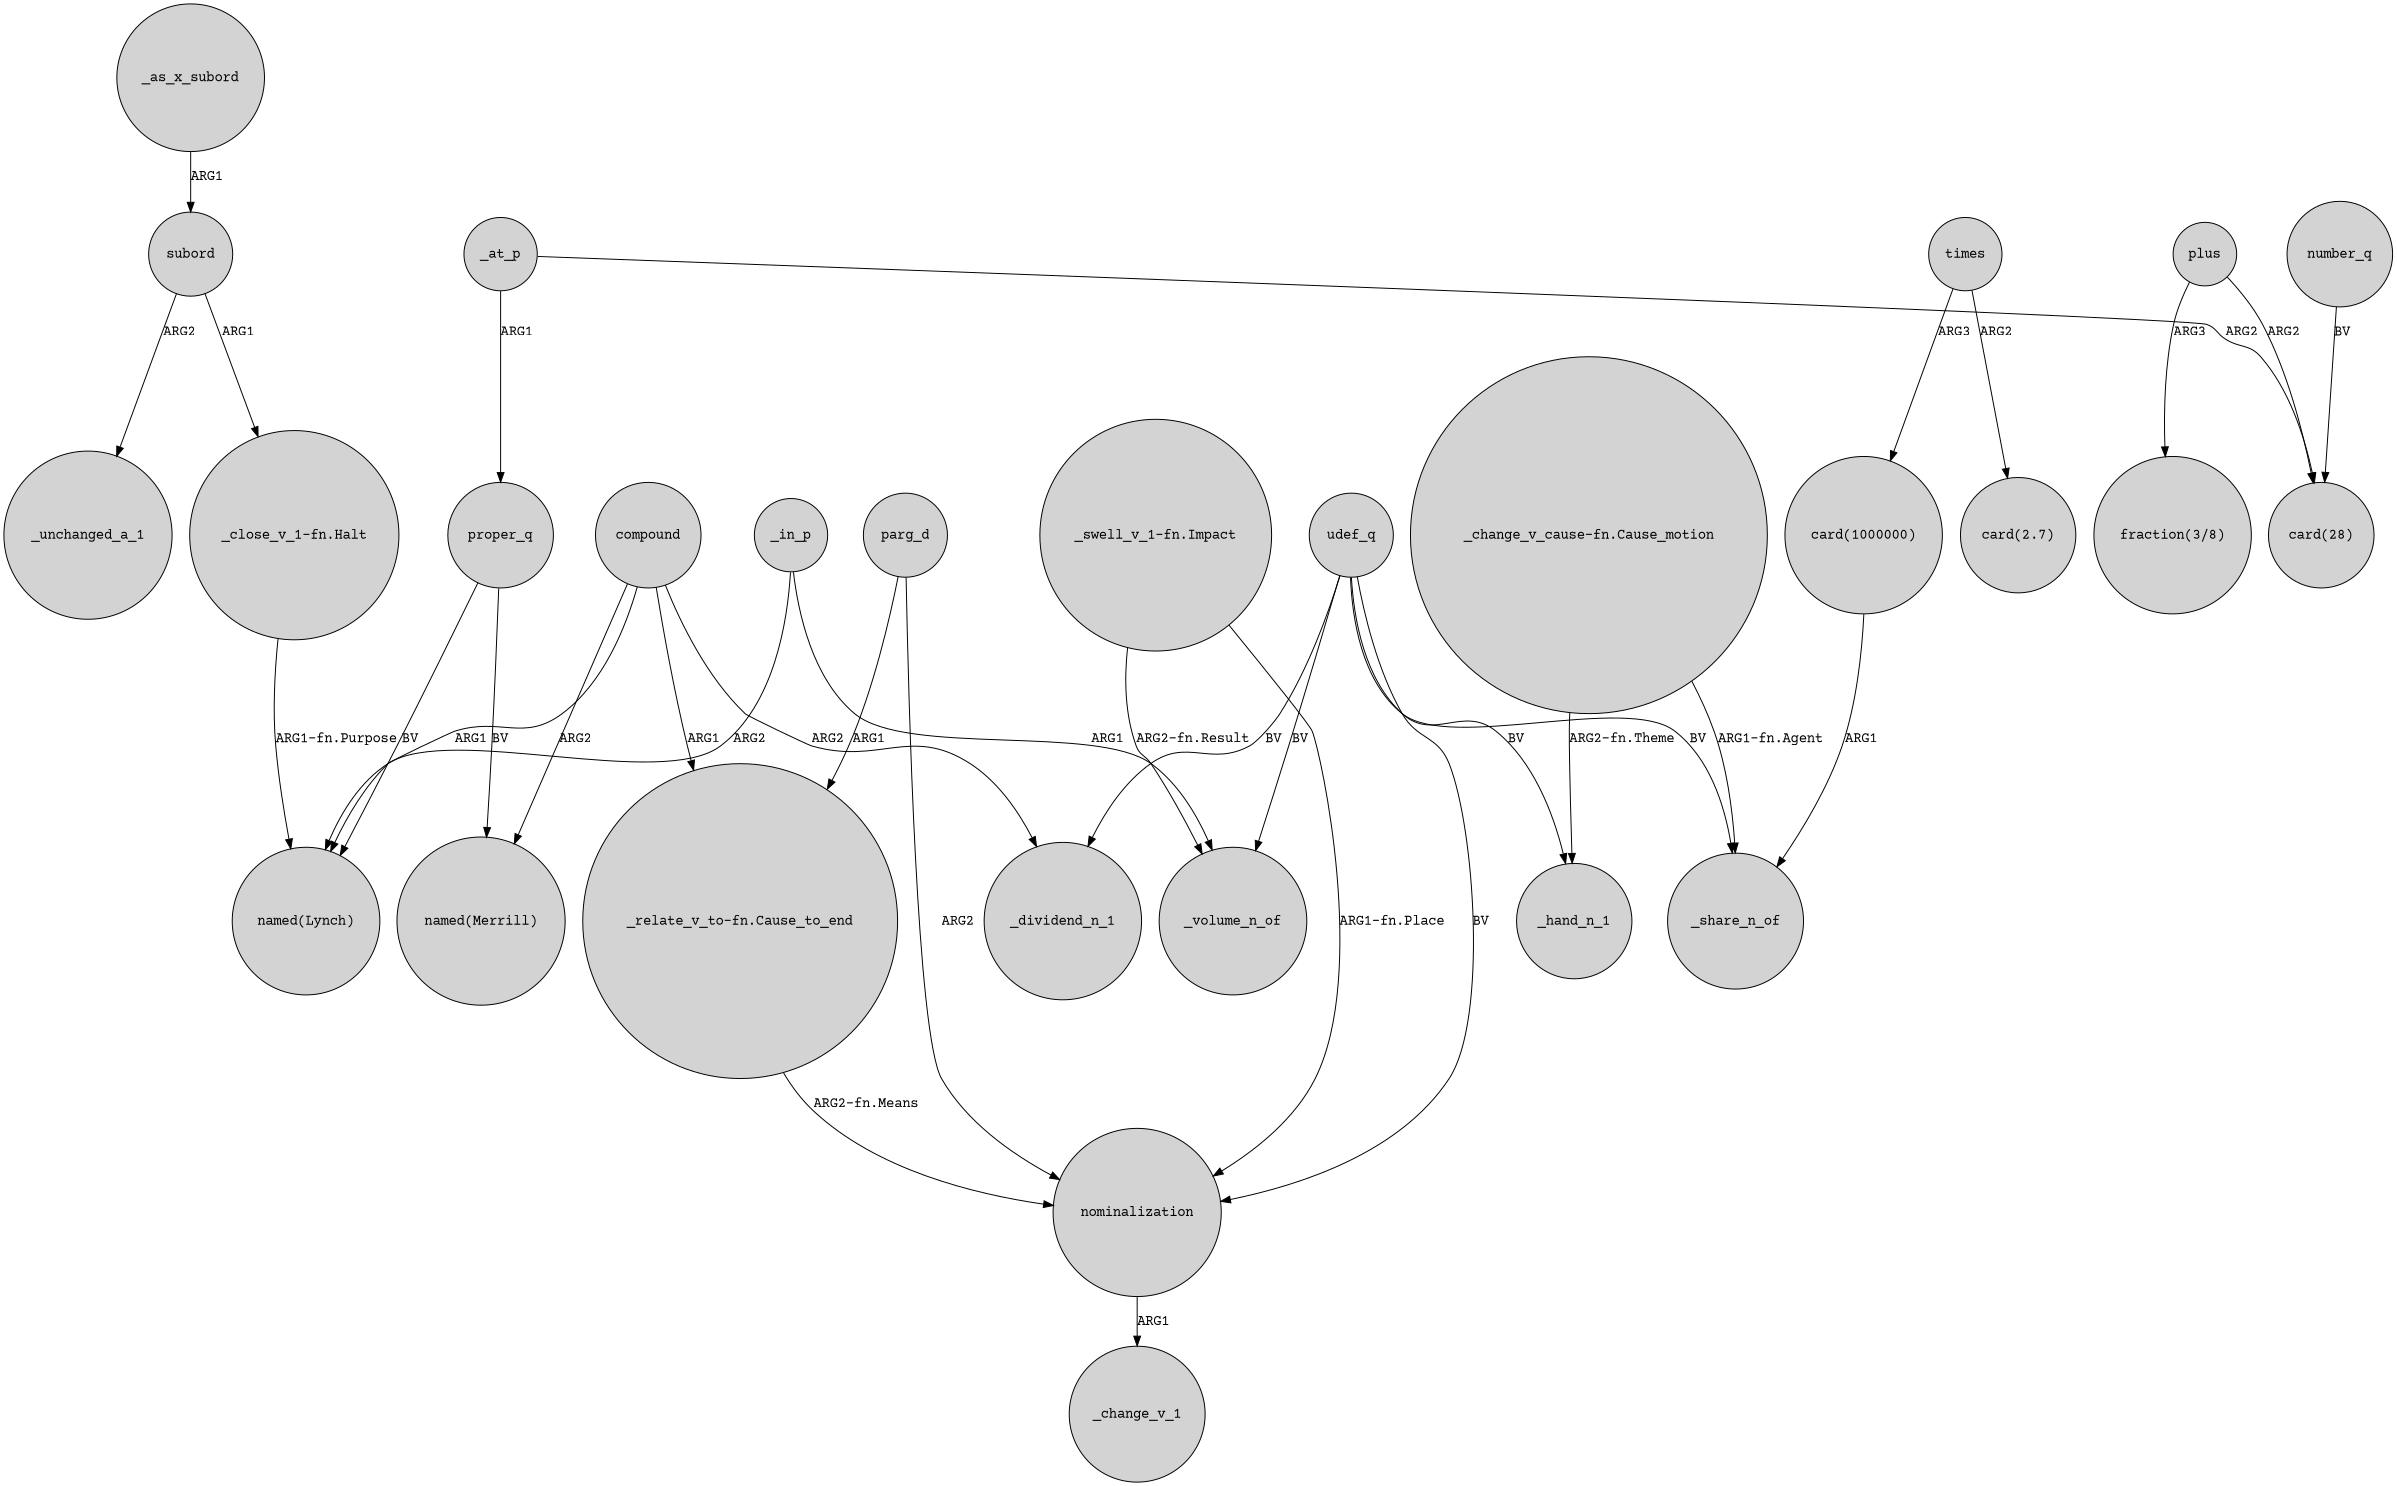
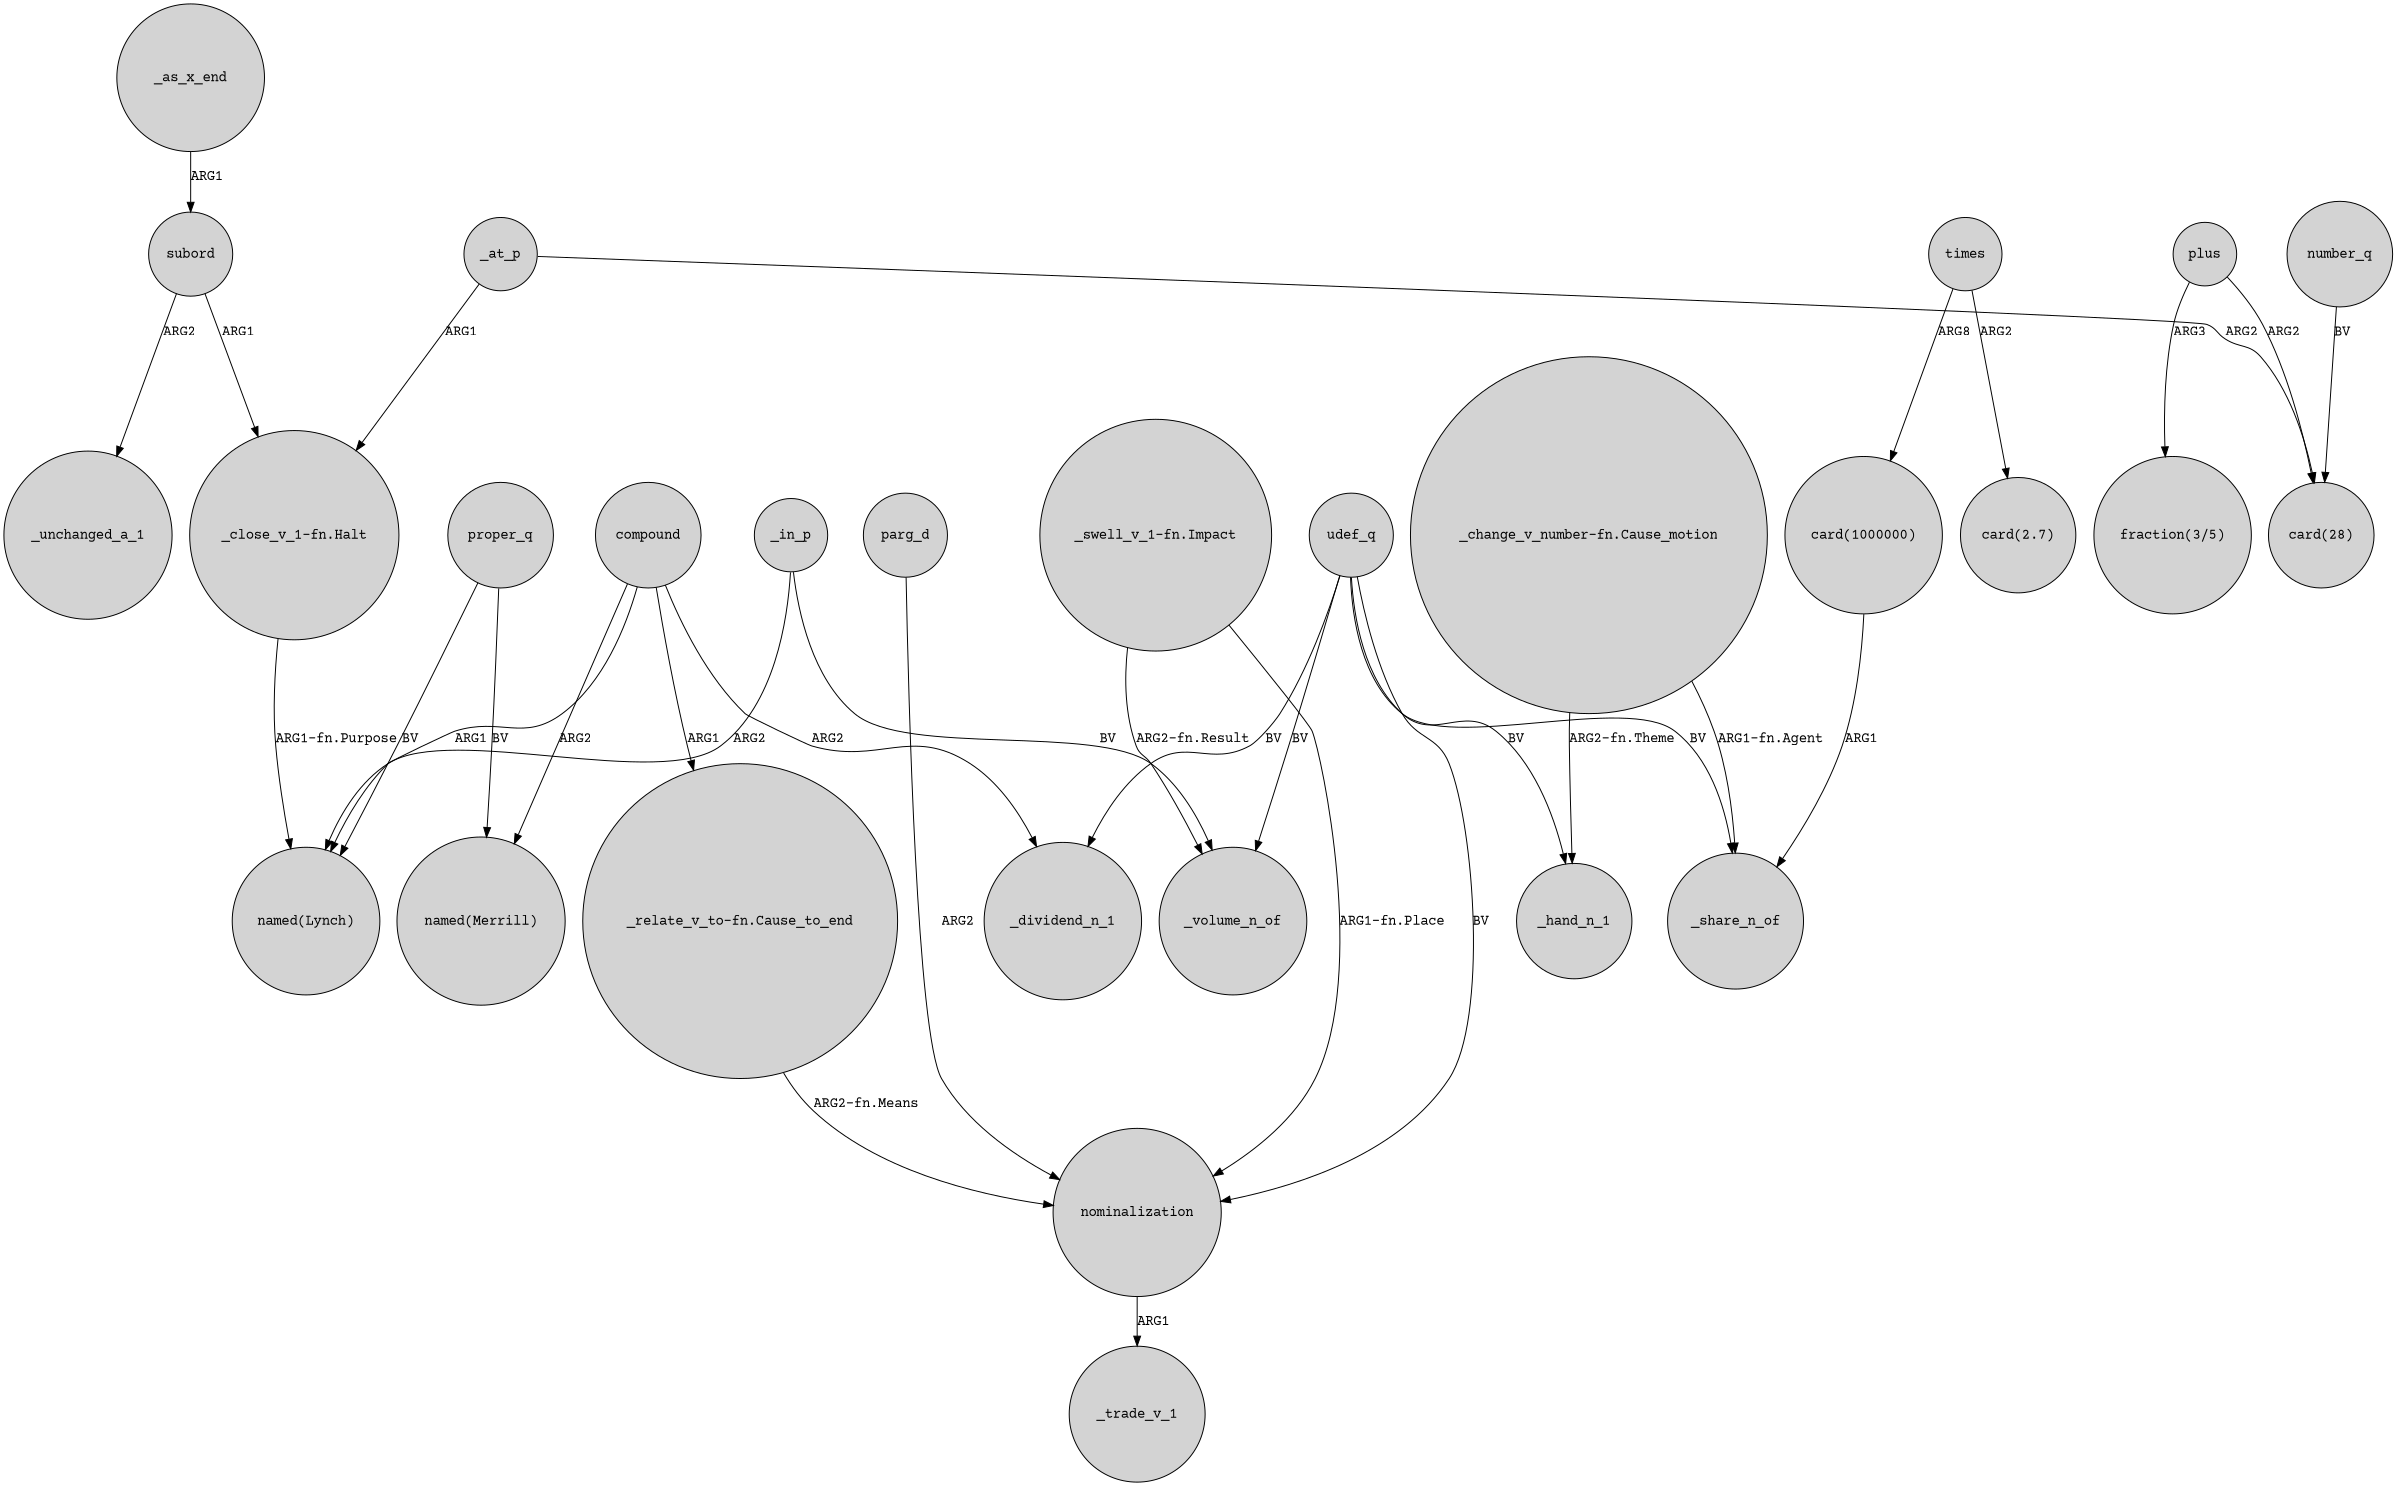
  digraph {
    fontname="Courier Prime"
    node [fontname="Courier Prime" shape=circle style=filled]
    edge [fontname="Courier Prime"]
    "_close_v_1-fn.Halt"
    "named(Lynch)"
    udef_q
    _dividend_n_1
    _hand_n_1
    nominalization
    _volume_n_of
    _share_n_of
-   _trade_v_1 [label=_change_v_1]
+   _trade_v_1
    "_relate_v_to-fn.Cause_to_end"
    proper_q
    "named(Merrill)"
    compound
    subord
    _unchanged_a_1
    times
    "card(2.7)"
    "card(1000000)"
    plus
    "card(28)"
-   "fraction(3/8)"
+   "fraction(3/8)" [label="fraction(3/5)"]
    number_q
-   _as_x_subord
-   "_change_v_cause-fn.Cause_motion"
+   _as_x_subord [label=_as_x_end]
+   "_change_v_cause-fn.Cause_motion" [label="_change_v_number-fn.Cause_motion"]
    _in_p
    parg_d
    _at_p
    "_swell_v_1-fn.Impact"
    "_close_v_1-fn.Halt" -> "named(Lynch)" [label="ARG1-fn.Purpose"]
    udef_q -> _dividend_n_1 [label=BV]
    udef_q -> _hand_n_1 [label=BV]
    udef_q -> nominalization [label=BV]
    udef_q -> _volume_n_of [label=BV]
    udef_q -> _share_n_of [label=BV]
    nominalization -> _trade_v_1 [label=ARG1]
    "_relate_v_to-fn.Cause_to_end" -> nominalization [label="ARG2-fn.Means"]
    proper_q -> "named(Lynch)" [label=BV]
    proper_q -> "named(Merrill)" [label=BV]
    compound -> "named(Lynch)" [label=ARG1]
    compound -> _dividend_n_1 [label=ARG2]
    compound -> "_relate_v_to-fn.Cause_to_end" [label=ARG1]
    compound -> "named(Merrill)" [label=ARG2]
    subord -> "_close_v_1-fn.Halt" [label=ARG1]
    subord -> _unchanged_a_1 [label=ARG2]
    times -> "card(2.7)" [label=ARG2]
-   times -> "card(1000000)" [label=ARG3]
+   times -> "card(1000000)" [label=ARG8]
    "card(1000000)" -> _share_n_of [label=ARG1]
    plus -> "card(28)" [label=ARG2]
    plus -> "fraction(3/8)" [label=ARG3]
    number_q -> "card(28)" [label=BV]
    _as_x_subord -> subord [label=ARG1]
    "_change_v_cause-fn.Cause_motion" -> _hand_n_1 [label="ARG2-fn.Theme"]
    "_change_v_cause-fn.Cause_motion" -> _share_n_of [label="ARG1-fn.Agent"]
    _in_p -> "named(Lynch)" [label=ARG2]
-   _in_p -> _volume_n_of [label=ARG1]
+   _in_p -> _volume_n_of [label=BV]
    parg_d -> nominalization [label=ARG2]
-   parg_d -> "_relate_v_to-fn.Cause_to_end" [label=ARG1]
-   _at_p -> proper_q [label=ARG1]
+   _at_p -> "_close_v_1-fn.Halt" [label=ARG1]
    _at_p -> "card(28)" [label=ARG2]
    "_swell_v_1-fn.Impact" -> nominalization [label="ARG1-fn.Place"]
    "_swell_v_1-fn.Impact" -> _volume_n_of [label="ARG2-fn.Result"]
  }
